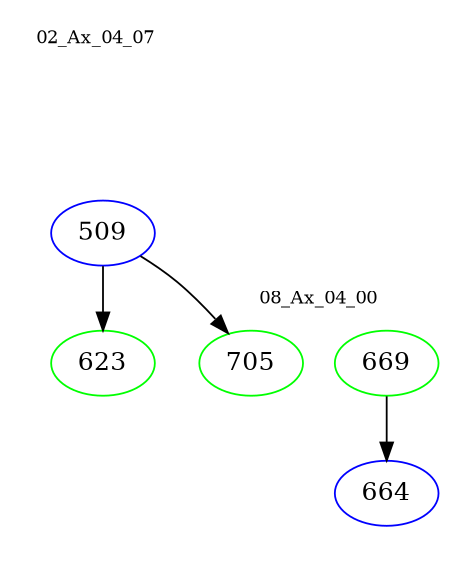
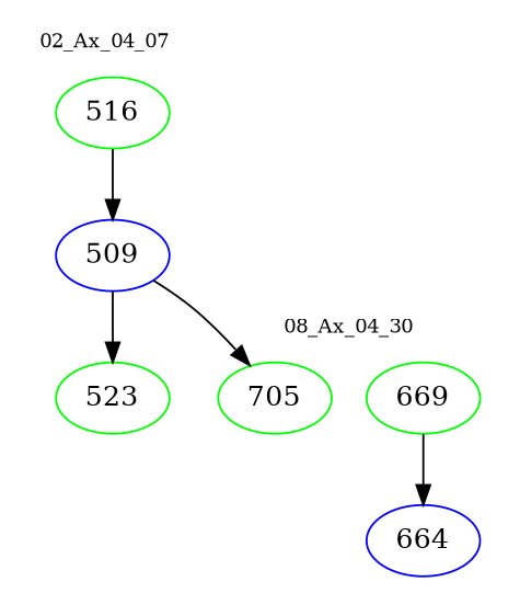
  digraph {
    node [color=green]
    edge [color=black]
    n1 [label=669]
    n2 [color=blue label=664]
    n3 [label=705]
+   n4 [label=516]
    n5 [color=blue label=509]
-   n6 [label=623]
+   n6 [label=523]
    subgraph cluster_1 {
      color=white
      fontsize=10
-     label="08_Ax_04_00"
+     label="08_Ax_04_30"
      n1
      n2
      n3
    }
    subgraph cluster_2 {
      color=white
      fontsize=10
      label="02_Ax_04_07"
+     n4
      n5
      n6
    }
    n1 -> n2
+   n4 -> n5
    n5 -> n3
    n5 -> n6
  }
